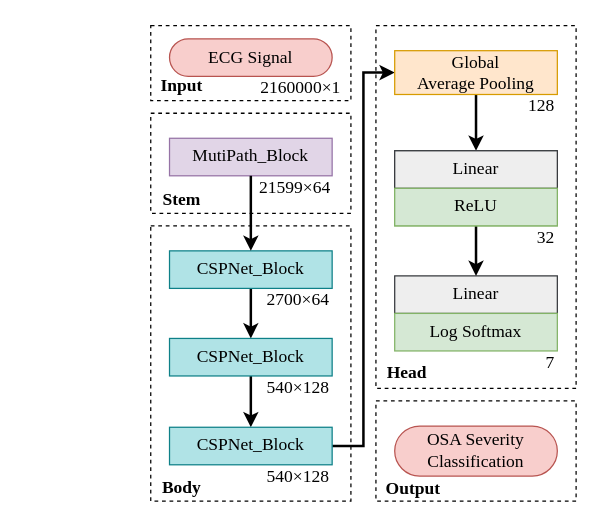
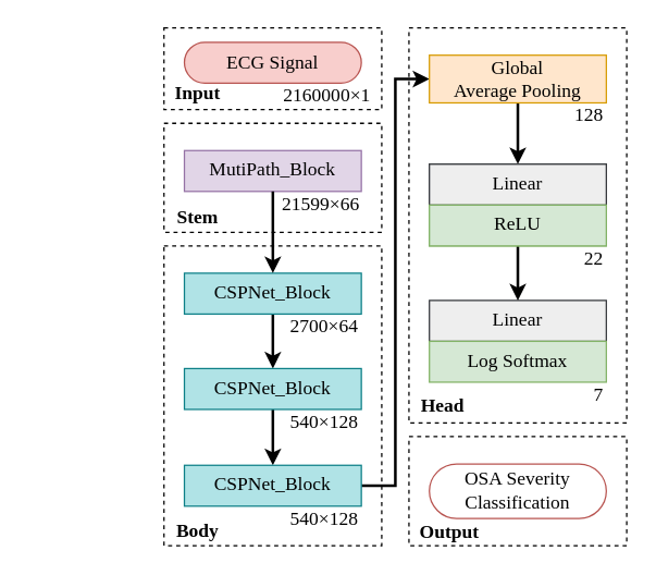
  <mxCell id="0" />
  <mxCell id="1" parent="0" />
  <mxCell id="2" value="" style="rounded=0;whiteSpace=wrap;html=1;dashed=1;fillColor=none;container=0;" parent="1" vertex="1"><mxGeometry x="300" y="320" width="160" height="80" as="geometry" /></mxCell>
  <mxCell id="3" value="" style="rounded=0;whiteSpace=wrap;html=1;dashed=1;fillColor=none;container=0;" parent="1" vertex="1"><mxGeometry x="300" y="20" width="160" height="290" as="geometry" /></mxCell>
  <mxCell id="4" value="" style="rounded=0;whiteSpace=wrap;html=1;dashed=1;fillColor=none;container=0;" parent="1" vertex="1"><mxGeometry x="120" y="20" width="160" height="60" as="geometry" /></mxCell>
  <mxCell id="5" value="" style="rounded=0;whiteSpace=wrap;html=1;dashed=1;fillColor=none;container=0;" parent="1" vertex="1"><mxGeometry x="120" y="90" width="160" height="80" as="geometry" /></mxCell>
  <mxCell id="6" value="" style="rounded=0;whiteSpace=wrap;html=1;dashed=1;fillColor=none;container=0;" parent="1" vertex="1"><mxGeometry x="120" y="180" width="160" height="220" as="geometry" /></mxCell>
  <mxCell id="7" value="&lt;font style=&quot;font-size: 14px;&quot;&gt;ECG Signal&lt;/font&gt;" style="rounded=1;whiteSpace=wrap;html=1;arcSize=50;fontSize=14;fontFamily=Times New Roman;fillColor=#f8cecc;strokeColor=#b85450;container=0;" parent="1" vertex="1"><mxGeometry x="135" y="30.5" width="130" height="30" as="geometry" /></mxCell>
  <mxCell id="8" style="edgeStyle=orthogonalEdgeStyle;rounded=0;orthogonalLoop=1;jettySize=auto;html=1;exitX=0.5;exitY=1;exitDx=0;exitDy=0;strokeWidth=2;entryX=0.5;entryY=0;entryDx=0;entryDy=0;" parent="1" edge="1"><mxGeometry relative="1" as="geometry"><mxPoint x="20" y="219" as="targetPoint" /></mxGeometry></mxCell>
  <mxCell id="9" value="&lt;font style=&quot;font-size: 14px;&quot;&gt;MutiPath_Block&lt;/font&gt;" style="rounded=0;whiteSpace=wrap;html=1;fontSize=14;fontFamily=Times New Roman;fillColor=#e1d5e7;strokeColor=#9673a6;container=0;" parent="1" vertex="1"><mxGeometry x="135" y="110" width="130" height="30" as="geometry" /></mxCell>
  <mxCell id="10" style="edgeStyle=orthogonalEdgeStyle;rounded=0;orthogonalLoop=1;jettySize=auto;html=1;exitX=1;exitY=0.5;exitDx=0;exitDy=0;entryX=0;entryY=0.5;entryDx=0;entryDy=0;strokeWidth=2;" parent="1" source="32" target="12" edge="1"><mxGeometry relative="1" as="geometry"><mxPoint x="260" y="135" as="sourcePoint" /><Array as="points"><mxPoint x="290" y="356" /><mxPoint x="290" y="58" /><mxPoint x="315" y="58" /></Array></mxGeometry></mxCell>
  <mxCell id="11" style="edgeStyle=orthogonalEdgeStyle;rounded=0;orthogonalLoop=1;jettySize=auto;html=1;exitX=0.5;exitY=1;exitDx=0;exitDy=0;strokeWidth=2;" parent="1" source="12" target="13" edge="1"><mxGeometry relative="1" as="geometry" /></mxCell>
  <mxCell id="12" value="&lt;span style=&quot;text-align: left; font-size: 14px;&quot;&gt;Global&lt;br style=&quot;font-size: 14px;&quot;&gt;Average Pooling&lt;/span&gt;" style="rounded=0;whiteSpace=wrap;html=1;fontSize=14;fontFamily=Times New Roman;fillColor=#ffe6cc;strokeColor=#d79b00;container=0;verticalAlign=middle;" parent="1" vertex="1"><mxGeometry x="315" y="40" width="130" height="35" as="geometry" /></mxCell>
  <mxCell id="13" value="&lt;font style=&quot;font-size: 14px;&quot;&gt;Linear&lt;/font&gt;" style="rounded=0;whiteSpace=wrap;html=1;fontSize=14;fontFamily=Times New Roman;container=0;fillColor=#eeeeee;strokeColor=#36393d;" parent="1" vertex="1"><mxGeometry x="315" y="120" width="130" height="30" as="geometry" /></mxCell>
  <mxCell id="14" value="&lt;font style=&quot;font-size: 14px;&quot;&gt;Linear&lt;/font&gt;" style="rounded=0;whiteSpace=wrap;html=1;fontSize=14;fontFamily=Times New Roman;container=0;fillColor=#eeeeee;strokeColor=#36393d;" parent="1" vertex="1"><mxGeometry x="315" y="220" width="130" height="30" as="geometry" /></mxCell>
  <mxCell id="15" style="edgeStyle=orthogonalEdgeStyle;rounded=0;orthogonalLoop=1;jettySize=auto;html=1;exitX=0.5;exitY=1;exitDx=0;exitDy=0;strokeWidth=2;" parent="1" source="16" target="14" edge="1"><mxGeometry relative="1" as="geometry" /></mxCell>
  <mxCell id="16" value="&lt;font style=&quot;font-size: 14px;&quot;&gt;ReLU&lt;/font&gt;" style="rounded=0;whiteSpace=wrap;html=1;fontSize=14;fontFamily=Times New Roman;fillColor=#d5e8d4;strokeColor=#82b366;container=0;" parent="1" vertex="1"><mxGeometry x="315" y="150" width="130" height="30" as="geometry" /></mxCell>
  <mxCell id="17" value="&lt;font style=&quot;font-size: 14px;&quot;&gt;Log Softmax&lt;/font&gt;" style="rounded=0;whiteSpace=wrap;html=1;fontSize=14;fontFamily=Times New Roman;fillColor=#d5e8d4;strokeColor=#82b366;container=0;" parent="1" vertex="1"><mxGeometry x="315" y="250" width="130" height="30" as="geometry" /></mxCell>
- <mxCell id="18" value="&lt;font style=&quot;font-size: 14px;&quot;&gt;OSA Severity&lt;br style=&quot;font-size: 14px;&quot;&gt;Classification&lt;/font&gt;" style="rounded=1;whiteSpace=wrap;html=1;arcSize=50;fontSize=14;fontFamily=Times New Roman;fillColor=#f8cecc;strokeColor=#b85450;container=0;" parent="1" vertex="1"><mxGeometry x="315" y="340" width="130" height="40" as="geometry" /></mxCell>
+ <mxCell id="18" value="&lt;font style=&quot;font-size: 14px;&quot;&gt;OSA Severity&lt;br style=&quot;font-size: 14px;&quot;&gt;Classification&lt;/font&gt;" style="rounded=1;whiteSpace=wrap;html=1;arcSize=50;fontSize=14;fontFamily=Times New Roman;fillColor=#ffffff;strokeColor=#b85450;container=0;" parent="1" vertex="1"><mxGeometry x="315" y="340" width="130" height="40" as="geometry" /></mxCell>
  <mxCell id="19" value="&lt;font face=&quot;Times New Roman&quot; style=&quot;font-size: 14px;&quot;&gt;&lt;b style=&quot;font-size: 14px;&quot;&gt;Input&lt;/b&gt;&lt;/font&gt;" style="rounded=0;whiteSpace=wrap;html=1;dashed=1;fillColor=none;strokeColor=none;container=0;fontSize=14;labelBackgroundColor=none;" parent="1" vertex="1"><mxGeometry x="120" y="55.5" width="50" height="24.5" as="geometry" /></mxCell>
  <mxCell id="20" value="&lt;font face=&quot;Times New Roman&quot; style=&quot;font-size: 14px;&quot;&gt;&lt;b style=&quot;font-size: 14px;&quot;&gt;Output&lt;/b&gt;&lt;/font&gt;" style="rounded=0;whiteSpace=wrap;html=1;dashed=1;fillColor=none;strokeColor=none;container=0;fontSize=14;labelBackgroundColor=none;" parent="1" vertex="1"><mxGeometry x="300" y="380" width="60" height="20" as="geometry" /></mxCell>
  <mxCell id="21" value="&lt;font face=&quot;Times New Roman&quot; style=&quot;font-size: 14px;&quot;&gt;&lt;b style=&quot;font-size: 14px;&quot;&gt;Head&lt;/b&gt;&lt;/font&gt;" style="rounded=0;whiteSpace=wrap;html=1;dashed=1;fillColor=none;strokeColor=none;container=0;fontSize=14;labelBackgroundColor=none;" parent="1" vertex="1"><mxGeometry x="300" y="285" width="50" height="24" as="geometry" /></mxCell>
  <mxCell id="22" value="&lt;font face=&quot;Times New Roman&quot; style=&quot;font-size: 14px;&quot;&gt;&lt;b style=&quot;font-size: 14px;&quot;&gt;Stem&lt;/b&gt;&lt;/font&gt;" style="rounded=0;whiteSpace=wrap;html=1;dashed=1;fillColor=none;strokeColor=none;container=0;fontSize=14;align=center;labelBackgroundColor=none;" parent="1" vertex="1"><mxGeometry x="120" y="148" width="50" height="22" as="geometry" /></mxCell>
  <mxCell id="23" value="&lt;span style=&quot;color: rgb(0, 0, 0); font-family: &amp;quot;times new roman&amp;quot;; font-style: normal; font-weight: 400; letter-spacing: normal; text-indent: 0px; text-transform: none; word-spacing: 0px; display: inline; float: none; font-size: 14px;&quot;&gt;&lt;font style=&quot;font-size: 14px;&quot;&gt;&lt;font style=&quot;font-size: 14px;&quot;&gt;2160000×1&lt;/font&gt;&lt;br style=&quot;font-size: 14px;&quot;&gt;&lt;/font&gt;&lt;/span&gt;" style="text;whiteSpace=wrap;html=1;fontFamily=Times New Roman;fontSize=14;container=0;align=right;verticalAlign=middle;labelBackgroundColor=none;" parent="1" vertex="1"><mxGeometry x="204" y="60.5" width="70" height="19.5" as="geometry" /></mxCell>
- <mxCell id="24" value="&lt;span style=&quot;color: rgb(0, 0, 0); font-family: &amp;quot;times new roman&amp;quot;; font-style: normal; font-weight: 400; letter-spacing: normal; text-indent: 0px; text-transform: none; word-spacing: 0px; display: inline; float: none; font-size: 14px;&quot;&gt;&lt;font style=&quot;font-size: 14px;&quot;&gt;&lt;font style=&quot;font-size: 14px;&quot;&gt;21599×64&lt;/font&gt;&lt;br style=&quot;font-size: 14px;&quot;&gt;&lt;/font&gt;&lt;/span&gt;" style="text;whiteSpace=wrap;html=1;fontFamily=Times New Roman;fontSize=14;container=0;align=right;verticalAlign=middle;labelBackgroundColor=none;" parent="1" vertex="1"><mxGeometry x="202.5" y="140" width="62.5" height="20" as="geometry" /></mxCell>
+ <mxCell id="24" value="&lt;span style=&quot;color: rgb(0, 0, 0); font-family: &amp;quot;times new roman&amp;quot;; font-style: normal; font-weight: 400; letter-spacing: normal; text-indent: 0px; text-transform: none; word-spacing: 0px; display: inline; float: none; font-size: 14px;&quot;&gt;&lt;font style=&quot;font-size: 14px;&quot;&gt;&lt;font style=&quot;font-size: 14px;&quot;&gt;21599×66&lt;/font&gt;&lt;br style=&quot;font-size: 14px;&quot;&gt;&lt;/font&gt;&lt;/span&gt;" style="text;whiteSpace=wrap;html=1;fontFamily=Times New Roman;fontSize=14;container=0;align=right;verticalAlign=middle;labelBackgroundColor=none;" parent="1" vertex="1"><mxGeometry x="202.5" y="140" width="62.5" height="20" as="geometry" /></mxCell>
  <mxCell id="25" value="&lt;span style=&quot;color: rgb(0, 0, 0); font-family: &amp;quot;times new roman&amp;quot;; font-style: normal; font-weight: 400; letter-spacing: normal; text-indent: 0px; text-transform: none; word-spacing: 0px; display: inline; float: none; font-size: 14px;&quot;&gt;&lt;font style=&quot;font-size: 14px&quot;&gt;128&lt;br style=&quot;font-size: 14px&quot;&gt;&lt;/font&gt;&lt;/span&gt;" style="text;whiteSpace=wrap;html=1;fontFamily=Times New Roman;fontSize=14;container=0;align=right;verticalAlign=middle;labelBackgroundColor=none;" parent="1" vertex="1"><mxGeometry x="415" y="75" width="30" height="20" as="geometry" /></mxCell>
- <mxCell id="26" value="&lt;span style=&quot;color: rgb(0, 0, 0); font-family: &amp;quot;times new roman&amp;quot;; font-style: normal; font-weight: 400; letter-spacing: normal; text-indent: 0px; text-transform: none; word-spacing: 0px; display: inline; float: none; font-size: 14px;&quot;&gt;&lt;font style=&quot;font-size: 14px;&quot;&gt;&lt;font style=&quot;font-size: 14px;&quot;&gt;32&lt;/font&gt;&lt;br style=&quot;font-size: 14px;&quot;&gt;&lt;/font&gt;&lt;/span&gt;" style="text;whiteSpace=wrap;html=1;fontFamily=Times New Roman;fontSize=14;container=0;align=right;verticalAlign=middle;labelBackgroundColor=none;" parent="1" vertex="1"><mxGeometry x="425" y="180" width="20" height="20" as="geometry" /></mxCell>
+ <mxCell id="26" value="&lt;span style=&quot;color: rgb(0, 0, 0); font-family: &amp;quot;times new roman&amp;quot;; font-style: normal; font-weight: 400; letter-spacing: normal; text-indent: 0px; text-transform: none; word-spacing: 0px; display: inline; float: none; font-size: 14px;&quot;&gt;&lt;font style=&quot;font-size: 14px;&quot;&gt;&lt;font style=&quot;font-size: 14px;&quot;&gt;22&lt;/font&gt;&lt;br style=&quot;font-size: 14px;&quot;&gt;&lt;/font&gt;&lt;/span&gt;" style="text;whiteSpace=wrap;html=1;fontFamily=Times New Roman;fontSize=14;container=0;align=right;verticalAlign=middle;labelBackgroundColor=none;" parent="1" vertex="1"><mxGeometry x="425" y="180" width="20" height="20" as="geometry" /></mxCell>
  <mxCell id="27" value="&lt;span style=&quot;color: rgb(0, 0, 0); font-family: &amp;quot;times new roman&amp;quot;; font-style: normal; font-weight: 400; letter-spacing: normal; text-indent: 0px; text-transform: none; word-spacing: 0px; display: inline; float: none; font-size: 14px;&quot;&gt;&lt;font style=&quot;font-size: 14px;&quot;&gt;&lt;font style=&quot;font-size: 14px;&quot;&gt;7&lt;/font&gt;&lt;br style=&quot;font-size: 14px;&quot;&gt;&lt;/font&gt;&lt;/span&gt;" style="text;whiteSpace=wrap;html=1;fontFamily=Times New Roman;fontSize=14;container=0;align=right;verticalAlign=middle;labelBackgroundColor=none;" parent="1" vertex="1"><mxGeometry x="425" y="280" width="20" height="19" as="geometry" /></mxCell>
  <mxCell id="28" style="edgeStyle=orthogonalEdgeStyle;rounded=0;orthogonalLoop=1;jettySize=auto;html=1;exitX=0.5;exitY=1;exitDx=0;exitDy=0;fontFamily=Times New Roman;fontSize=14;fontColor=#333333;strokeWidth=2;" parent="1" source="29" target="31" edge="1"><mxGeometry relative="1" as="geometry" /></mxCell>
  <mxCell id="29" value="&lt;font style=&quot;font-size: 14px;&quot;&gt;CSPNet_Block&lt;/font&gt;" style="rounded=0;whiteSpace=wrap;html=1;shadow=0;glass=0;sketch=0;fontFamily=Times New Roman;fontSize=14;strokeColor=#0e8088;strokeWidth=1;fillColor=#b0e3e6;" parent="1" vertex="1"><mxGeometry x="135" y="200" width="130" height="30" as="geometry" /></mxCell>
  <mxCell id="30" style="edgeStyle=orthogonalEdgeStyle;rounded=0;orthogonalLoop=1;jettySize=auto;html=1;exitX=0.5;exitY=1;exitDx=0;exitDy=0;entryX=0.5;entryY=0;entryDx=0;entryDy=0;fontFamily=Times New Roman;fontSize=14;fontColor=#333333;strokeWidth=2;" parent="1" source="31" target="32" edge="1"><mxGeometry relative="1" as="geometry" /></mxCell>
  <mxCell id="31" value="&lt;font style=&quot;font-size: 14px;&quot;&gt;CSPNet_Block&lt;/font&gt;" style="rounded=0;whiteSpace=wrap;html=1;shadow=0;glass=0;sketch=0;fontFamily=Times New Roman;fontSize=14;strokeColor=#0e8088;strokeWidth=1;fillColor=#b0e3e6;" parent="1" vertex="1"><mxGeometry x="135" y="270" width="130" height="30" as="geometry" /></mxCell>
  <mxCell id="32" value="&lt;font style=&quot;font-size: 14px;&quot;&gt;CSPNet_Block&lt;/font&gt;" style="rounded=0;whiteSpace=wrap;html=1;shadow=0;glass=0;sketch=0;fontFamily=Times New Roman;fontSize=14;strokeColor=#0e8088;strokeWidth=1;fillColor=#b0e3e6;" parent="1" vertex="1"><mxGeometry x="135" y="341" width="130" height="30" as="geometry" /></mxCell>
  <mxCell id="33" value="&lt;span style=&quot;color: rgb(0, 0, 0); font-family: &amp;quot;times new roman&amp;quot;; font-size: 14px; font-style: normal; font-weight: 400; letter-spacing: normal; text-indent: 0px; text-transform: none; word-spacing: 0px; display: inline; float: none;&quot;&gt;2700×64&lt;/span&gt;" style="text;whiteSpace=wrap;html=1;fontSize=14;fontFamily=Times New Roman;fontColor=#333333;align=right;verticalAlign=middle;labelBackgroundColor=none;" parent="1" vertex="1"><mxGeometry x="210" y="230" width="55" height="20" as="geometry" /></mxCell>
  <mxCell id="34" value="&lt;span style=&quot;color: rgb(0, 0, 0); font-family: &amp;quot;times new roman&amp;quot;; font-size: 14px; font-style: normal; font-weight: 400; letter-spacing: normal; text-indent: 0px; text-transform: none; word-spacing: 0px; display: inline; float: none;&quot;&gt;540×128&lt;/span&gt;" style="text;whiteSpace=wrap;html=1;fontSize=14;fontFamily=Times New Roman;fontColor=#333333;align=right;verticalAlign=middle;labelBackgroundColor=none;" parent="1" vertex="1"><mxGeometry x="210" y="300" width="55" height="20" as="geometry" /></mxCell>
  <mxCell id="35" value="&lt;span style=&quot;color: rgb(0, 0, 0); font-family: &amp;quot;times new roman&amp;quot;; font-style: normal; font-weight: 400; letter-spacing: normal; text-indent: 0px; text-transform: none; word-spacing: 0px; display: inline; float: none; font-size: 14px;&quot;&gt;&lt;font style=&quot;font-size: 14px;&quot;&gt;&lt;font style=&quot;font-size: 14px;&quot;&gt;540×128&lt;/font&gt;&lt;br style=&quot;font-size: 14px;&quot;&gt;&lt;/font&gt;&lt;/span&gt;" style="text;whiteSpace=wrap;html=1;fontFamily=Times New Roman;container=0;fontSize=14;align=right;verticalAlign=middle;labelBackgroundColor=none;" parent="1" vertex="1"><mxGeometry x="210" y="371" width="55" height="20" as="geometry" /></mxCell>
  <mxCell id="36" value="&lt;font face=&quot;Times New Roman&quot; style=&quot;font-size: 14px;&quot;&gt;&lt;b style=&quot;font-size: 14px;&quot;&gt;Body&lt;/b&gt;&lt;/font&gt;" style="rounded=0;whiteSpace=wrap;html=1;dashed=1;fillColor=none;strokeColor=none;container=0;fontSize=14;labelBackgroundColor=none;" parent="1" vertex="1"><mxGeometry x="120" y="378" width="50" height="22" as="geometry" /></mxCell>
  <mxCell id="37" value="&lt;font style=&quot;font-size: 14px;&quot;&gt;Linear&lt;/font&gt;" style="rounded=0;whiteSpace=wrap;html=1;fontSize=14;fontFamily=Times New Roman;container=0;fillColor=#eeeeee;strokeColor=#36393d;" parent="1" vertex="1"><mxGeometry x="315" y="120" width="130" height="30" as="geometry" /></mxCell>
  <mxCell id="38" value="&lt;font style=&quot;font-size: 14px;&quot;&gt;ReLU&lt;/font&gt;" style="rounded=0;whiteSpace=wrap;html=1;fontSize=14;fontFamily=Times New Roman;fillColor=#d5e8d4;strokeColor=#82b366;container=0;" parent="1" vertex="1"><mxGeometry x="315" y="150" width="130" height="30" as="geometry" /></mxCell>
  <mxCell id="39" style="edgeStyle=orthogonalEdgeStyle;rounded=0;orthogonalLoop=1;jettySize=auto;html=1;exitX=0.5;exitY=1;exitDx=0;exitDy=0;strokeWidth=2;entryX=0.5;entryY=0;entryDx=0;entryDy=0;" parent="1" source="9" target="29" edge="1"><mxGeometry relative="1" as="geometry"><mxPoint x="210" y="71" as="sourcePoint" /><mxPoint x="210" y="120" as="targetPoint" /></mxGeometry></mxCell>
